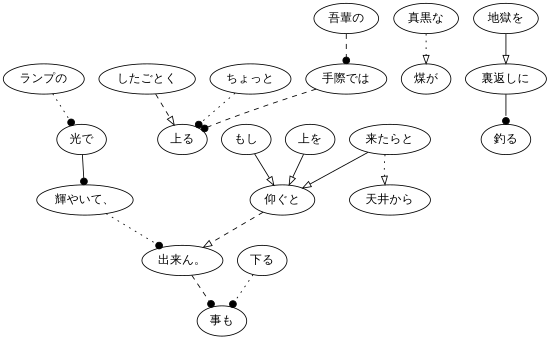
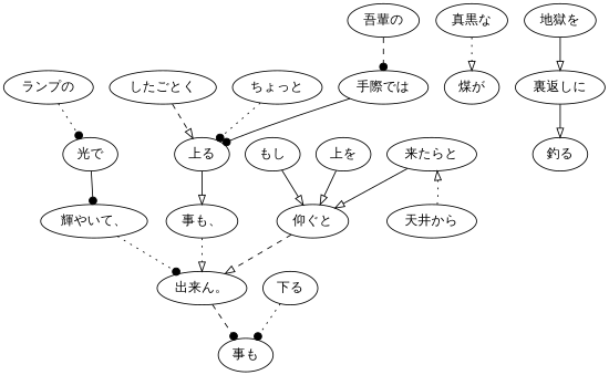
  digraph {
    edge [arrowhead=onormal style=solid]
    n1 [label="もし"]
    n2 [label="仰ぐと"]
    n3 [label="出来ん。"]
    n4 [label="天井から"]
    n5 [label="来たらと"]
    n6 [label="上を"]
    n7 [label="事も"]
    n8 [label="真黒な"]
    n9 [label="煤が"]
    n10 [label="輝やいて、"]
    n11 [label="ランプの"]
    n12 [label="光で"]
    n13 [label="地獄を"]
    n14 [label="裏返しに"]
    n15 [label="釣る"]
    n16 [label="したごとく"]
    n17 [label="上る"]
+   n18 [label="事も、"]
    n19 [label="ちょっと"]
    n20 [label="吾輩の"]
    n21 [label="手際では"]
    n22 [label="下る"]
    n1 -> n2
    n2 -> n3 [style=dashed]
    n3 -> n7 [arrowhead=dot style=dashed]
-   n5 -> n4 [style=dotted]
+   n4 -> n5 [style=dotted]
    n5 -> n2
    n6 -> n2
    n8 -> n9 [style=dotted]
    n10 -> n3 [arrowhead=dot style=dotted]
    n11 -> n12 [arrowhead=dot style=dotted]
    n12 -> n10 [arrowhead=dot]
    n13 -> n14
-   n14 -> n15 [arrowhead=dot]
+   n14 -> n15
    n16 -> n17 [style=dashed]
+   n17 -> n18
+   n18 -> n3 [style=dotted]
    n19 -> n17 [arrowhead=dot style=dotted]
    n20 -> n21 [arrowhead=dot style=dashed]
-   n21 -> n17 [arrowhead=dot style=dashed]
+   n21 -> n17 [arrowhead=dot]
    n22 -> n7 [arrowhead=dot style=dotted]
  }
